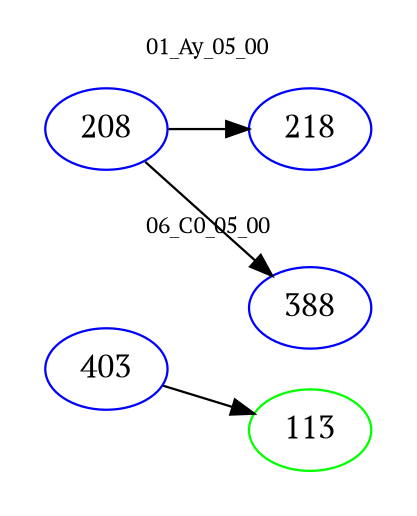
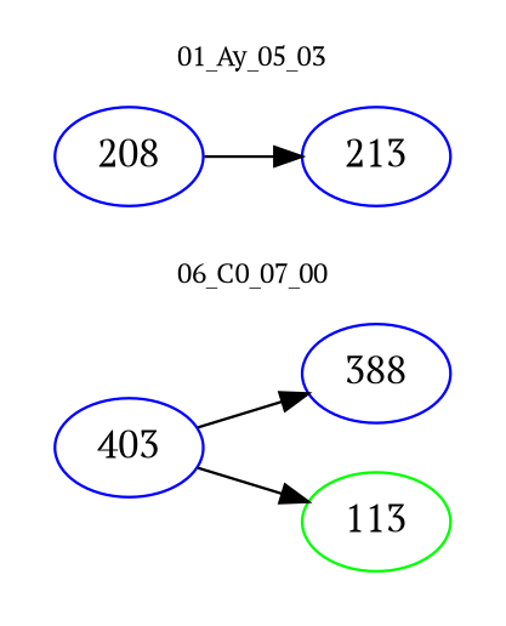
  digraph {
    fontname="PT Serif"
    rankdir=LR
    node [color=blue fontname="PT Serif"]
    edge [color=black fontname="PT Serif"]
    n1 [label=208]
-   n2 [label=218]
+   n2 [label=213]
    n3 [label=403]
    n4 [label=388]
    n5 [color=green label=113]
    subgraph cluster_1 {
      color=white
      fontsize=10
-     label="01_Ay_05_00"
+     label="01_Ay_05_03"
      n1
      n2
    }
    subgraph cluster_2 {
      color=white
      fontsize=10
-     label="06_C0_05_00"
+     label="06_C0_07_00"
      n3
      n4
      n5
    }
    n1 -> n2
-   n1 -> n4
+   n3 -> n4
    n3 -> n5
  }
